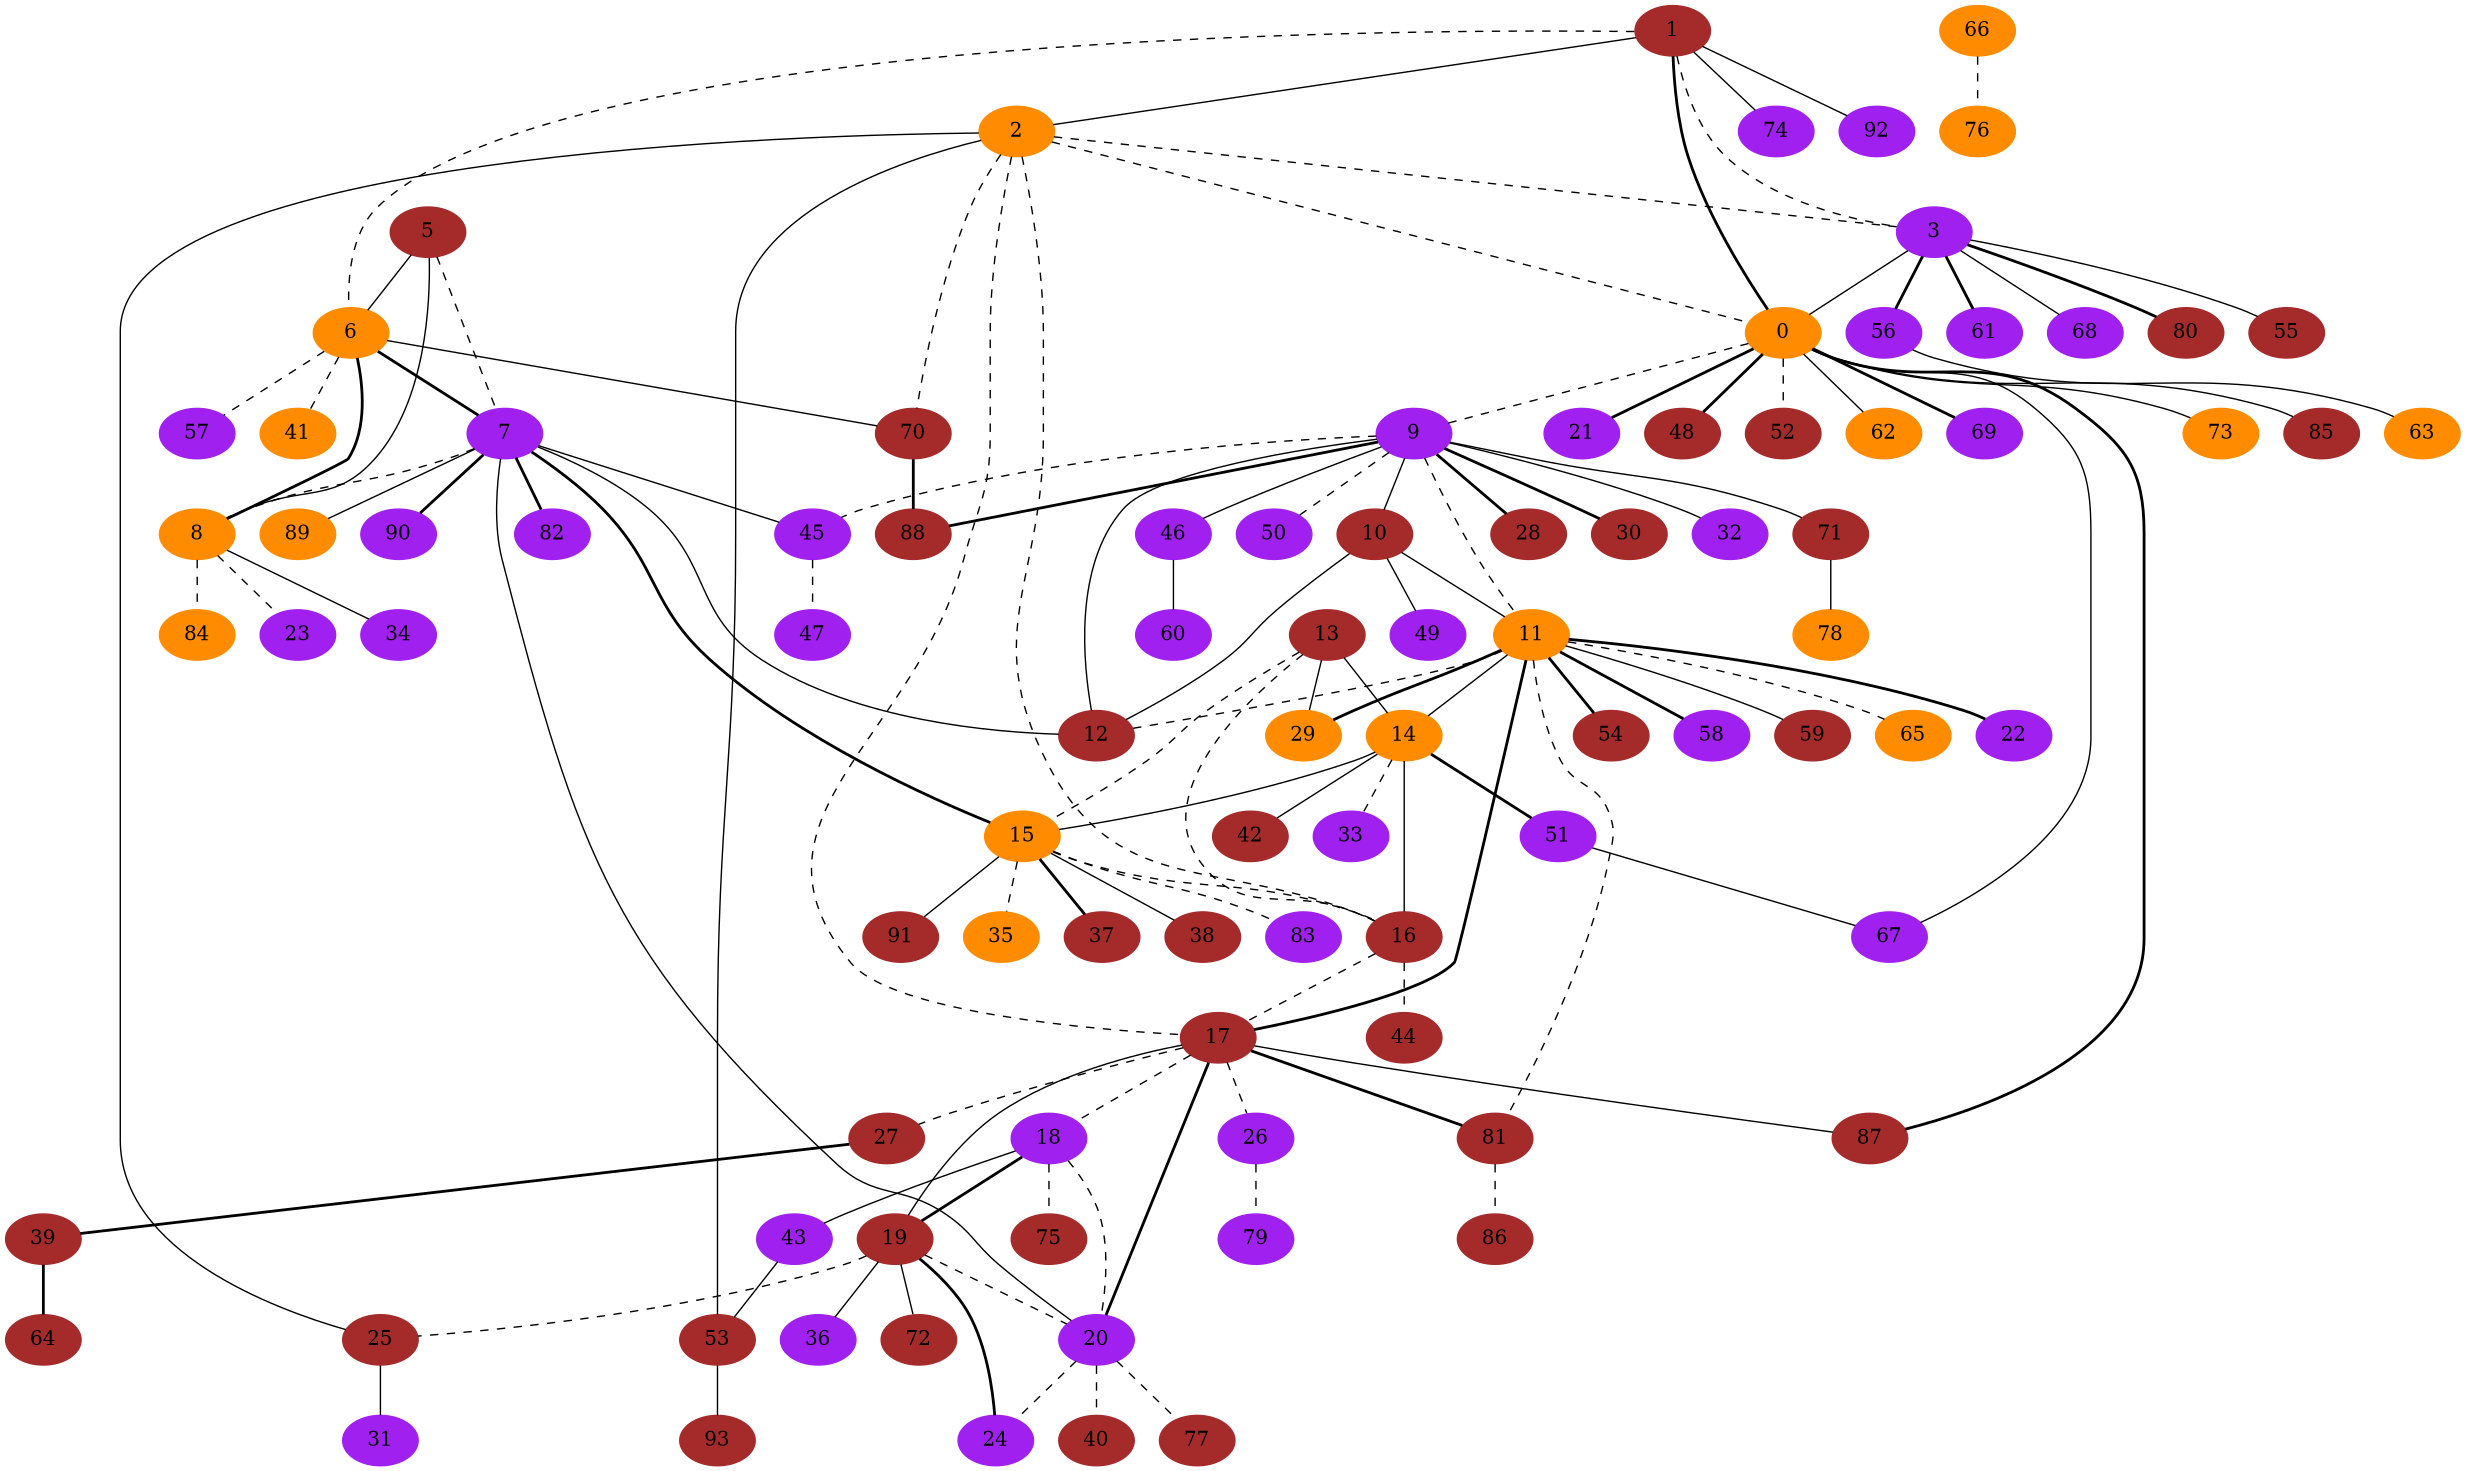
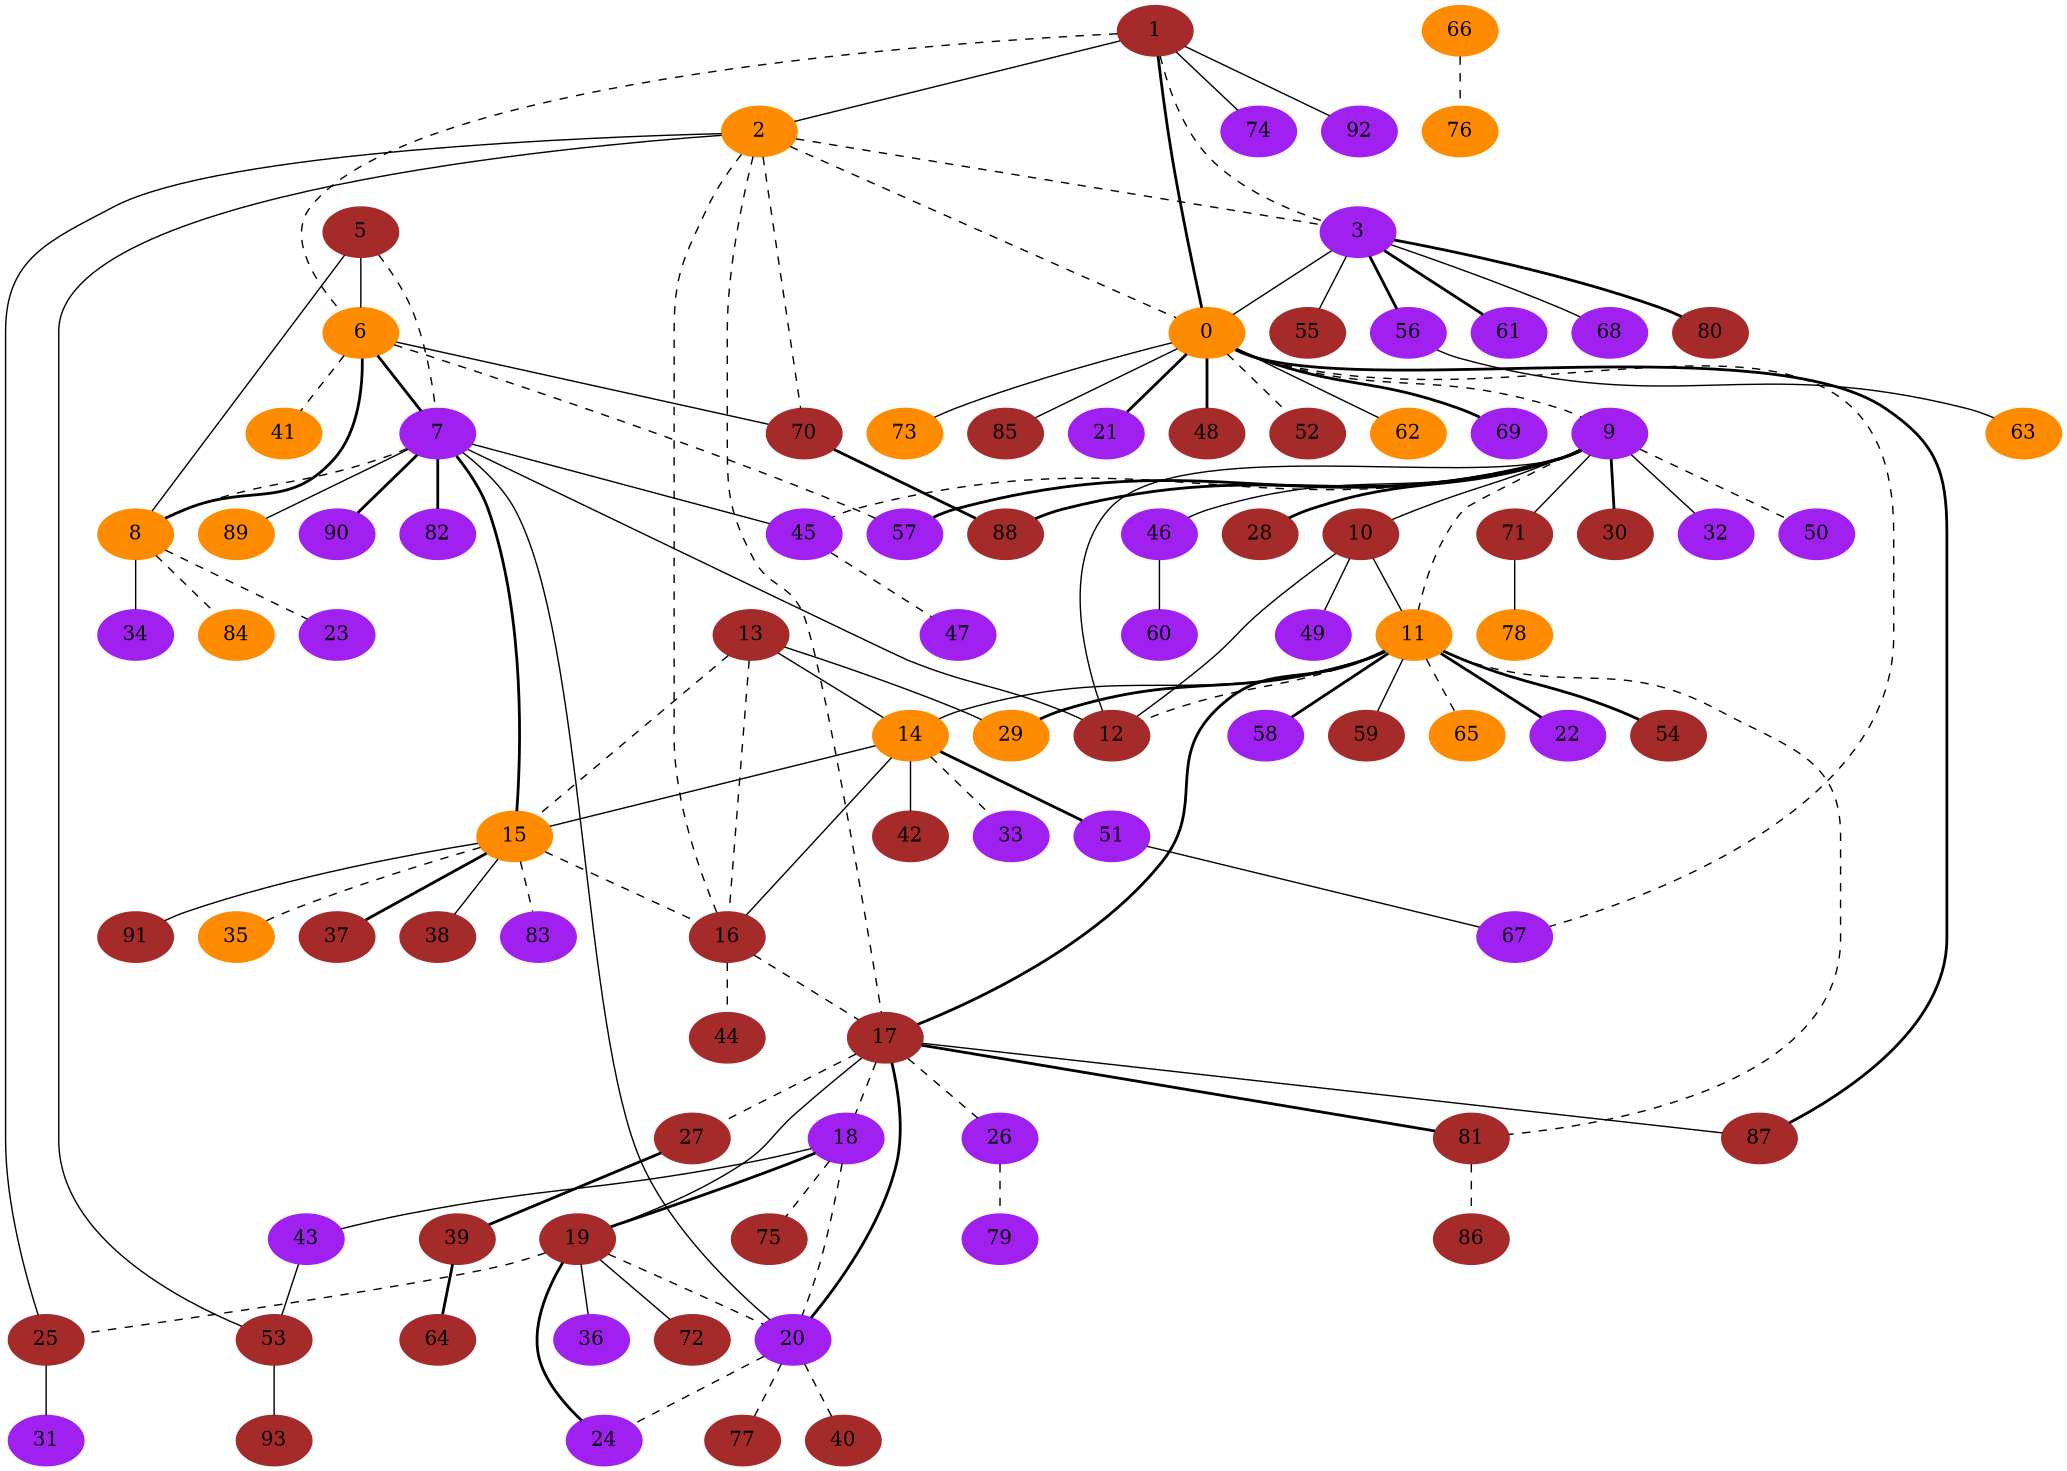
  graph {
    node [color=brown style=filled]
    edge [style=solid]
    2 [color=darkorange]
    1
    3 [color=purple]
    n4 [color=darkorange label=0]
    6 [color=darkorange]
    74 [color=purple]
    92 [color=purple]
    16
    17
    25
    53
    70
    55
    56 [color=purple]
    61 [color=purple]
    68 [color=purple]
    80
    9 [color=purple]
    21 [color=purple]
    48
    52
    62 [color=darkorange]
    67 [color=purple]
    69 [color=purple]
    73 [color=darkorange]
    85
    87
    7 [color=purple]
    8 [color=darkorange]
    41 [color=darkorange]
    57 [color=purple]
    44
    20 [color=purple]
    81
    18 [color=purple]
    19
    26 [color=purple]
    27
    31 [color=purple]
    93
    88
    63 [color=darkorange]
    12
    45 [color=purple]
    10
    11 [color=darkorange]
    28
    30
    32 [color=purple]
    46 [color=purple]
    50 [color=purple]
    71
    5
    15 [color=darkorange]
    82 [color=purple]
    89 [color=darkorange]
    90 [color=purple]
    23 [color=purple]
    34 [color=purple]
    84 [color=darkorange]
    35 [color=darkorange]
    37
    38
    83 [color=purple]
    91
    24 [color=purple]
    40
    77
    47 [color=purple]
    49 [color=purple]
    14 [color=darkorange]
    22 [color=purple]
    29 [color=darkorange]
    54
    58 [color=purple]
    59
    65 [color=darkorange]
    60 [color=purple]
    78 [color=darkorange]
    33 [color=purple]
    42
    51 [color=purple]
    86
    13
    43 [color=purple]
    75
    36 [color=purple]
    72
    79 [color=purple]
    39
    66 [color=darkorange]
    76 [color=darkorange]
    64
    2 -- 3 [style=dashed]
    2 -- n4 [style=dashed]
    2 -- 16 [style=dashed]
    2 -- 17 [style=dashed]
    2 -- 25
    2 -- 53
    2 -- 70 [style=dashed]
    1 -- 2
    1 -- 3 [style=dashed]
    1 -- n4 [style=bold]
    1 -- 6 [style=dashed]
    1 -- 74
    1 -- 92
    3 -- n4
    3 -- 55
    3 -- 56 [style=bold]
    3 -- 61 [style=bold]
    3 -- 68
    3 -- 80 [style=bold]
    n4 -- 9 [style=dashed]
    n4 -- 21 [style=bold]
    n4 -- 48 [style=bold]
    n4 -- 52 [style=dashed]
    n4 -- 62
-   n4 -- 67
+   n4 -- 67 [style=dashed]
    n4 -- 69 [style=bold]
    n4 -- 73
    n4 -- 85
    n4 -- 87 [style=bold]
    6 -- 70
    6 -- 7 [style=bold]
    6 -- 8 [style=bold]
    6 -- 41 [style=dashed]
    6 -- 57 [style=dashed]
    16 -- 17 [style=dashed]
    16 -- 44 [style=dashed]
    17 -- 87
    17 -- 20 [style=bold]
    17 -- 81 [style=bold]
    17 -- 18 [style=dashed]
    17 -- 19
    17 -- 26 [style=dashed]
    17 -- 27 [style=dashed]
    25 -- 31
    53 -- 93
    70 -- 88 [style=bold]
    56 -- 63
+   9 -- 57 [style=bold]
    9 -- 88 [style=bold]
    9 -- 12
    9 -- 45 [style=dashed]
    9 -- 10
    9 -- 11 [style=dashed]
    9 -- 28 [style=bold]
    9 -- 30 [style=bold]
    9 -- 32
    9 -- 46
    9 -- 50 [style=dashed]
    9 -- 71
    7 -- 8 [style=dashed]
    7 -- 20
    7 -- 12
    7 -- 45
    7 -- 15 [style=bold]
    7 -- 82 [style=bold]
    7 -- 89
    7 -- 90 [style=bold]
    8 -- 23 [style=dashed]
    8 -- 34
    8 -- 84 [style=dashed]
    20 -- 24 [style=dashed]
    20 -- 40 [style=dashed]
    20 -- 77 [style=dashed]
    81 -- 86 [style=dashed]
    18 -- 20 [style=dashed]
    18 -- 19 [style=bold]
    18 -- 43
    18 -- 75 [style=dashed]
    19 -- 25 [style=dashed]
    19 -- 20 [style=dashed]
    19 -- 24 [style=bold]
    19 -- 36
    19 -- 72
    26 -- 79 [style=dashed]
    27 -- 39 [style=bold]
    45 -- 47 [style=dashed]
    10 -- 12
    10 -- 11
    10 -- 49
    11 -- 17 [style=bold]
    11 -- 81 [style=dashed]
    11 -- 12 [style=dashed]
    11 -- 14
    11 -- 22 [style=bold]
    11 -- 29 [style=bold]
    11 -- 54 [style=bold]
    11 -- 58 [style=bold]
    11 -- 59
    11 -- 65 [style=dashed]
    46 -- 60
    71 -- 78
    5 -- 6
    5 -- 7 [style=dashed]
    5 -- 8
    15 -- 16 [style=dashed]
    15 -- 35 [style=dashed]
    15 -- 37 [style=bold]
    15 -- 38
    15 -- 83 [style=dashed]
    15 -- 91
    14 -- 16
    14 -- 15
    14 -- 33 [style=dashed]
    14 -- 42
    14 -- 51 [style=bold]
    51 -- 67
    13 -- 16 [style=dashed]
    13 -- 15 [style=dashed]
    13 -- 14
    13 -- 29
    43 -- 53
    39 -- 64 [style=bold]
    66 -- 76 [style=dashed]
  }
